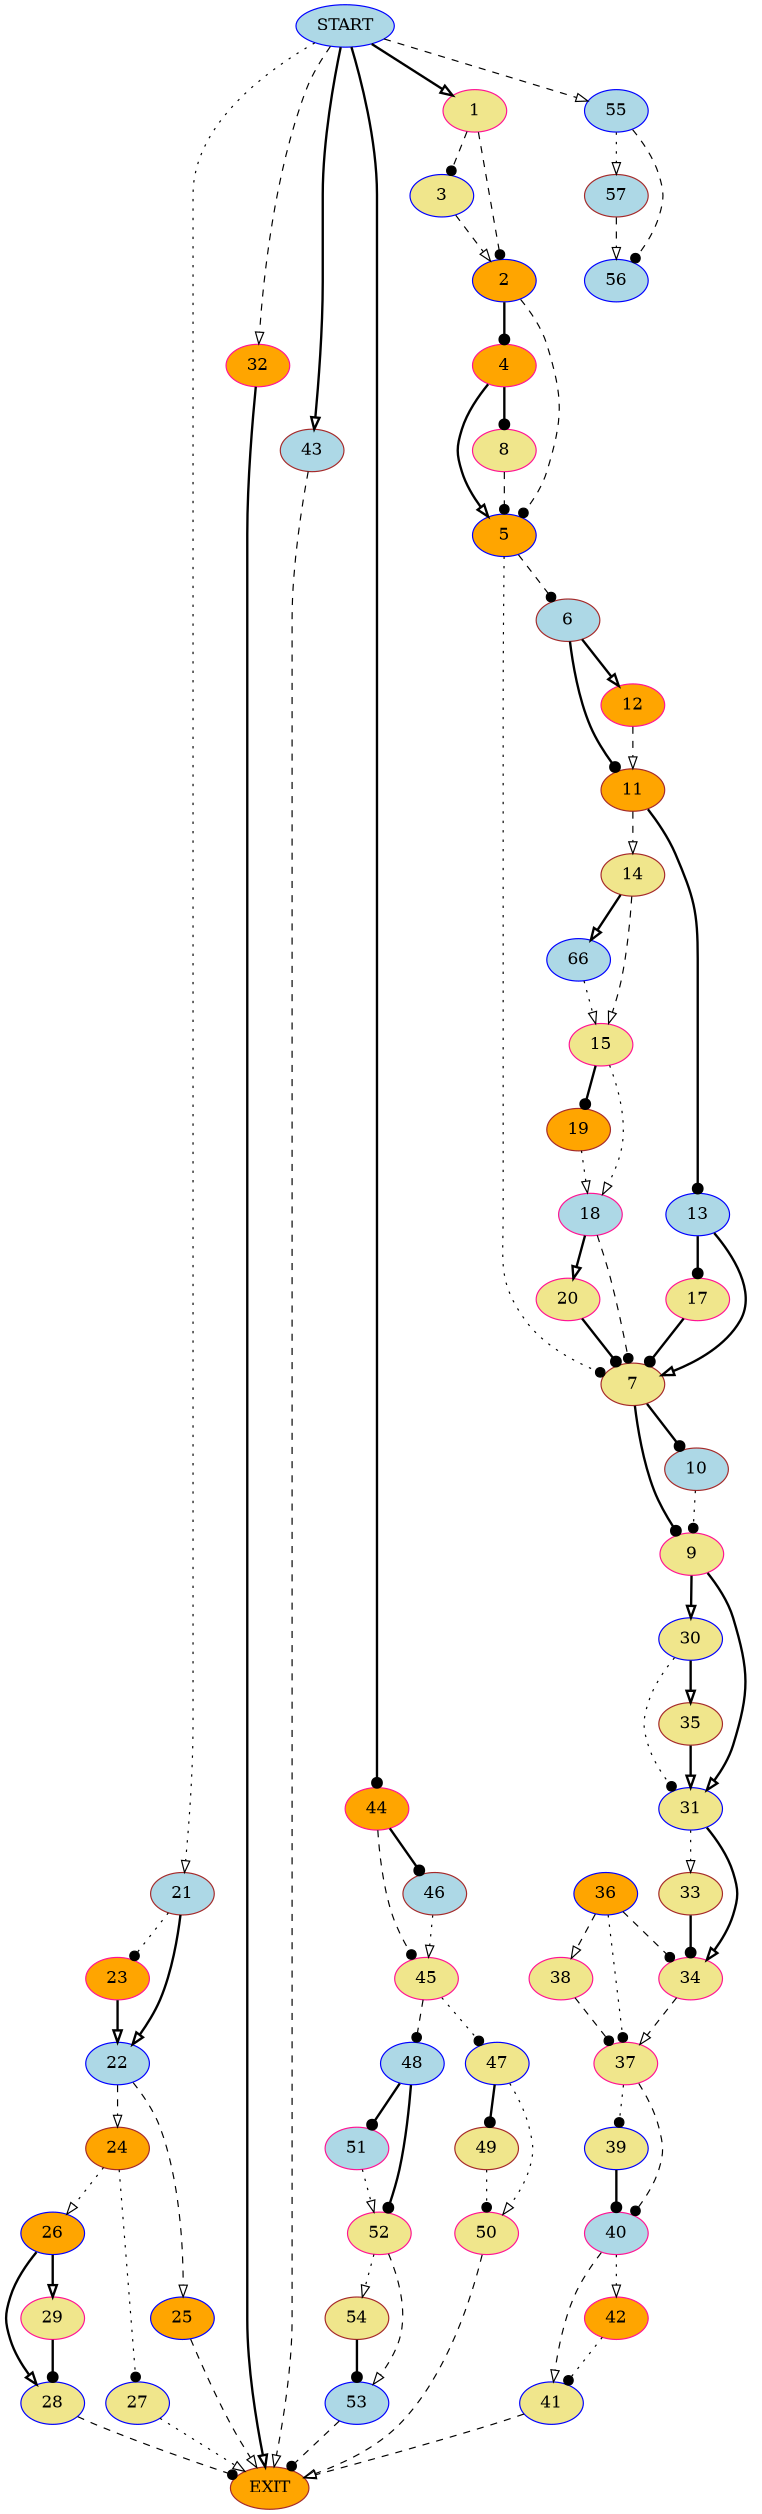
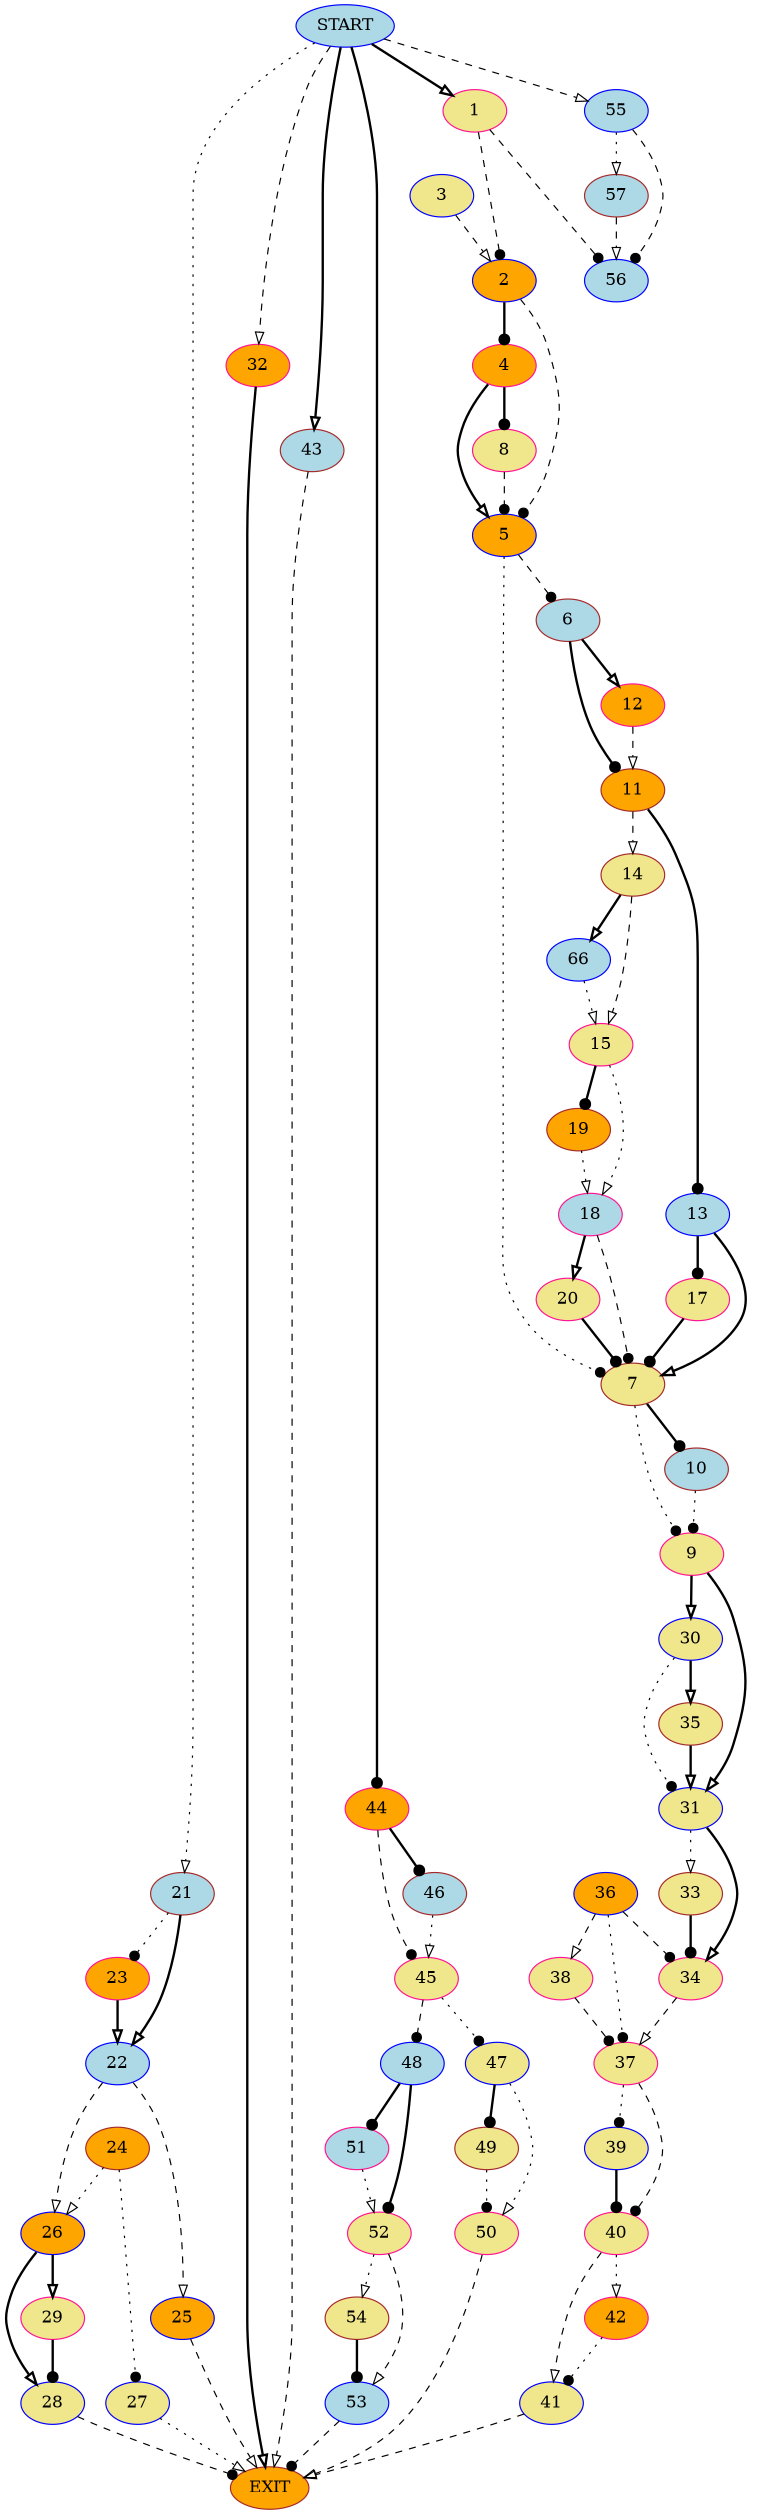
  digraph {
    node [color=deeppink fillcolor=khaki style=filled]
    edge [arrowhead=onormal style=bold]
    n1 [color=blue fillcolor=lightblue label=START]
    1
    21 [color=brown fillcolor=lightblue]
    32 [fillcolor=orange]
    43 [color=brown fillcolor=lightblue]
    44 [fillcolor=orange]
    55 [color=blue fillcolor=lightblue]
    2 [color=blue fillcolor=orange]
    3 [color=blue]
    22 [color=blue fillcolor=lightblue]
    23 [fillcolor=orange]
    n12 [color=brown fillcolor=orange label=EXIT]
    45
    46 [color=brown fillcolor=lightblue]
    56 [color=blue fillcolor=lightblue]
    57 [color=brown fillcolor=lightblue]
    4 [fillcolor=orange]
    5 [color=blue fillcolor=orange]
    8
    6 [color=brown fillcolor=lightblue]
    7 [color=brown]
    11 [color=brown fillcolor=orange]
    12 [fillcolor=orange]
    9
    10 [color=brown fillcolor=lightblue]
    13 [color=blue fillcolor=lightblue]
    14 [color=brown]
    30 [color=blue]
    31 [color=blue]
    35 [color=brown]
    33 [color=brown]
    34
    17
    15
    n35 [color=blue fillcolor=lightblue label=66]
    18 [fillcolor=lightblue]
    19 [color=brown fillcolor=orange]
    20
    24 [color=brown fillcolor=orange]
    25 [color=blue fillcolor=orange]
    26 [color=blue fillcolor=orange]
    27 [color=blue]
    28 [color=blue]
    29
    37
    36 [color=blue fillcolor=orange]
    38
    39 [color=blue]
-   40 [fillcolor=lightblue]
+   40
    41 [color=blue]
    42 [fillcolor=orange]
    47 [color=blue]
    48 [color=blue fillcolor=lightblue]
    49 [color=brown]
    50
    51 [fillcolor=lightblue]
    52
    53 [color=blue fillcolor=lightblue]
    54 [color=brown]
    n1 -> 1
    n1 -> 21 [style=dotted]
    n1 -> 32 [style=dashed]
    n1 -> 43
    n1 -> 44 [arrowhead=dot]
    n1 -> 55 [style=dashed]
    1 -> 2 [arrowhead=dot style=dashed]
-   1 -> 3 [arrowhead=dot style=dashed]
+   1 -> 56 [arrowhead=dot style=dashed]
    21 -> 22
    21 -> 23 [arrowhead=dot style=dotted]
    32 -> n12
    43 -> n12 [style=dashed]
    44 -> 45 [arrowhead=dot style=dashed]
    44 -> 46 [arrowhead=dot]
    55 -> 56 [arrowhead=dot style=dashed]
    55 -> 57 [style=dotted]
    2 -> 4 [arrowhead=dot]
    2 -> 5 [arrowhead=dot style=dashed]
    3 -> 2 [style=dashed]
-   22 -> 24 [style=dashed]
+   22 -> 26 [style=dashed]
    22 -> 25 [style=dashed]
    23 -> 22
    45 -> 47 [arrowhead=dot style=dotted]
    45 -> 48 [arrowhead=dot style=dashed]
    46 -> 45 [style=dotted]
    57 -> 56 [style=dashed]
    4 -> 5
    4 -> 8 [arrowhead=dot]
    5 -> 6 [arrowhead=dot style=dashed]
    5 -> 7 [arrowhead=dot style=dotted]
    8 -> 5 [arrowhead=dot style=dashed]
    6 -> 11 [arrowhead=dot]
    6 -> 12
-   7 -> 9 [arrowhead=dot]
+   7 -> 9 [arrowhead=dot style=dotted]
    7 -> 10 [arrowhead=dot]
    11 -> 13 [arrowhead=dot]
    11 -> 14 [style=dashed]
    12 -> 11 [style=dashed]
    9 -> 30
    9 -> 31
    10 -> 9 [arrowhead=dot style=dotted]
    13 -> 7
    13 -> 17 [arrowhead=dot]
    14 -> 15 [style=dashed]
    14 -> n35
    30 -> 31 [arrowhead=dot style=dotted]
    30 -> 35
    31 -> 33 [style=dotted]
    31 -> 34
    35 -> 31
    33 -> 34 [arrowhead=dot]
    34 -> 37 [style=dashed]
    17 -> 7 [arrowhead=dot]
    15 -> 18 [style=dotted]
    15 -> 19 [arrowhead=dot]
    n35 -> 15 [style=dotted]
    18 -> 7 [arrowhead=dot style=dashed]
    18 -> 20
    19 -> 18 [style=dotted]
    20 -> 7 [arrowhead=dot]
    24 -> 26 [style=dotted]
    24 -> 27 [arrowhead=dot style=dotted]
    25 -> n12 [style=dashed]
    26 -> 28
    26 -> 29
    27 -> n12 [style=dotted]
    28 -> n12 [arrowhead=dot style=dashed]
    29 -> 28 [arrowhead=dot]
    37 -> 39 [arrowhead=dot style=dotted]
    37 -> 40 [arrowhead=dot style=dashed]
    36 -> 34 [arrowhead=dot style=dashed]
    36 -> 37 [arrowhead=dot style=dotted]
    36 -> 38 [style=dashed]
    38 -> 37 [arrowhead=dot style=dashed]
    39 -> 40 [arrowhead=dot]
    40 -> 41 [style=dashed]
    40 -> 42 [style=dotted]
    41 -> n12 [style=dashed]
    42 -> 41 [arrowhead=dot style=dotted]
    47 -> 49 [arrowhead=dot]
    47 -> 50 [style=dotted]
    48 -> 51 [arrowhead=dot]
    48 -> 52 [arrowhead=dot]
    49 -> 50 [arrowhead=dot style=dotted]
    50 -> n12 [style=dashed]
    51 -> 52 [style=dotted]
    52 -> 53 [style=dashed]
    52 -> 54 [style=dotted]
    53 -> n12 [arrowhead=dot style=dashed]
    54 -> 53 [arrowhead=dot]
  }
